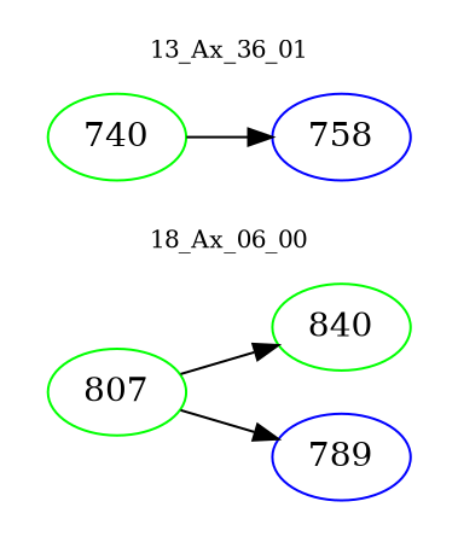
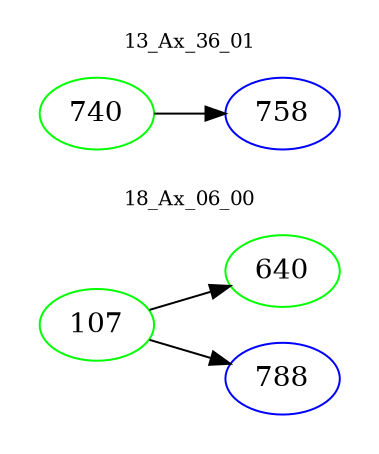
  digraph {
    rankdir=LR
    node [color=green]
    edge [color=black]
-   n1 [label=807]
-   n2 [color=blue label=789]
-   n3 [label=840]
+   n1 [label=107]
+   n2 [color=blue label=788]
+   n3 [label=640]
    n4 [label=740]
    n5 [color=blue label=758]
    subgraph cluster_1 {
      color=white
      fontsize=10
      label="18_Ax_06_00"
      n1
      n2
      n3
    }
    subgraph cluster_2 {
      color=white
      fontsize=10
      label="13_Ax_36_01"
      n4
      n5
    }
    n1 -> n2
    n1 -> n3
    n4 -> n5
  }
